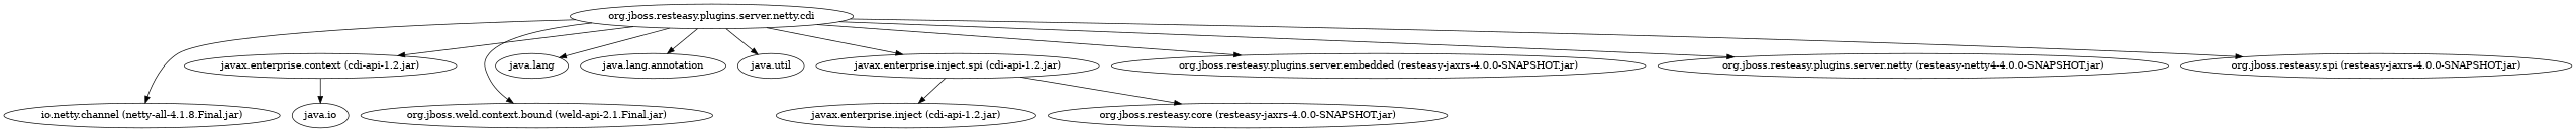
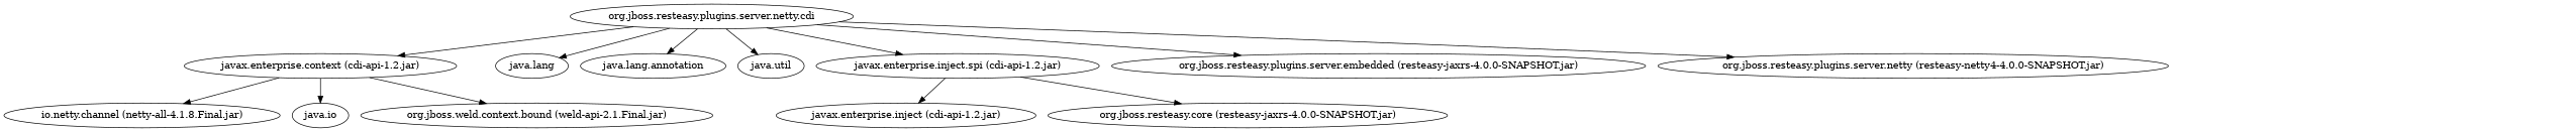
  digraph {
    "org.jboss.resteasy.plugins.server.netty.cdi"
    "io.netty.channel (netty-all-4.1.8.Final.jar)"
    "java.lang"
    "java.lang.annotation"
    "java.util"
    "javax.enterprise.context (cdi-api-1.2.jar)"
    "javax.enterprise.inject.spi (cdi-api-1.2.jar)"
    "org.jboss.resteasy.plugins.server.embedded (resteasy-jaxrs-4.0.0-SNAPSHOT.jar)"
    "org.jboss.resteasy.plugins.server.netty (resteasy-netty4-4.0.0-SNAPSHOT.jar)"
-   "org.jboss.resteasy.spi (resteasy-jaxrs-4.0.0-SNAPSHOT.jar)"
    "org.jboss.weld.context.bound (weld-api-2.1.Final.jar)"
    "java.io"
    "javax.enterprise.inject (cdi-api-1.2.jar)"
    "org.jboss.resteasy.core (resteasy-jaxrs-4.0.0-SNAPSHOT.jar)"
-   "org.jboss.resteasy.plugins.server.netty.cdi" -> "io.netty.channel (netty-all-4.1.8.Final.jar)"
+   "javax.enterprise.context (cdi-api-1.2.jar)" -> "io.netty.channel (netty-all-4.1.8.Final.jar)"
    "org.jboss.resteasy.plugins.server.netty.cdi" -> "java.lang"
    "org.jboss.resteasy.plugins.server.netty.cdi" -> "java.lang.annotation"
    "org.jboss.resteasy.plugins.server.netty.cdi" -> "java.util"
    "org.jboss.resteasy.plugins.server.netty.cdi" -> "javax.enterprise.context (cdi-api-1.2.jar)"
    "org.jboss.resteasy.plugins.server.netty.cdi" -> "javax.enterprise.inject.spi (cdi-api-1.2.jar)"
    "org.jboss.resteasy.plugins.server.netty.cdi" -> "org.jboss.resteasy.plugins.server.embedded (resteasy-jaxrs-4.0.0-SNAPSHOT.jar)"
    "org.jboss.resteasy.plugins.server.netty.cdi" -> "org.jboss.resteasy.plugins.server.netty (resteasy-netty4-4.0.0-SNAPSHOT.jar)"
-   "org.jboss.resteasy.plugins.server.netty.cdi" -> "org.jboss.resteasy.spi (resteasy-jaxrs-4.0.0-SNAPSHOT.jar)"
-   "org.jboss.resteasy.plugins.server.netty.cdi" -> "org.jboss.weld.context.bound (weld-api-2.1.Final.jar)"
+   "javax.enterprise.context (cdi-api-1.2.jar)" -> "org.jboss.weld.context.bound (weld-api-2.1.Final.jar)"
    "javax.enterprise.context (cdi-api-1.2.jar)" -> "java.io"
    "javax.enterprise.inject.spi (cdi-api-1.2.jar)" -> "javax.enterprise.inject (cdi-api-1.2.jar)"
    "javax.enterprise.inject.spi (cdi-api-1.2.jar)" -> "org.jboss.resteasy.core (resteasy-jaxrs-4.0.0-SNAPSHOT.jar)"
  }
